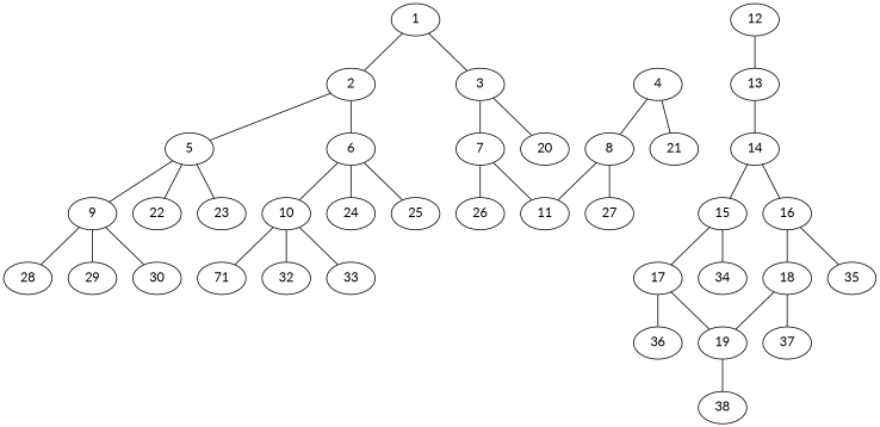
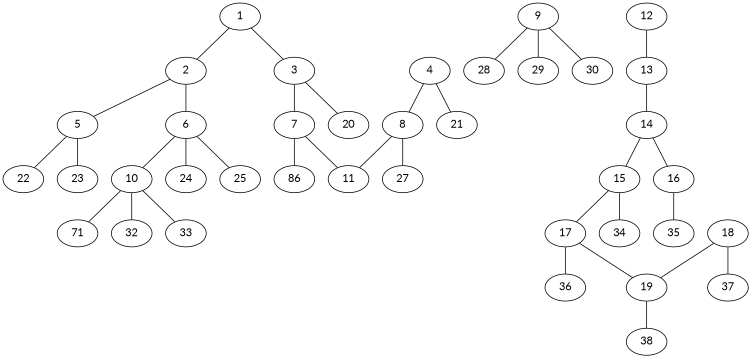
  graph {
    fontname=Lato
    node [chem=H fontname=Lato]
    edge [fontname=Lato valence=1]
    1 [chem=C]
    2 [chem=N]
    3 [chem=C]
    5 [chem=C]
    6 [chem=C]
    7 [chem=C]
    20
    4 [chem=C]
    8 [chem=C]
    21
    9 [chem=C]
    22
    23
    10 [chem=C]
    24
    25
    11 [chem=C]
-   26
+   26 [label=86]
    27
    28
    29
    30
    n23 [label=71]
    32
    33
    12 [chem=N]
    13 [chem=N]
    14 [chem=C]
    15 [chem=C]
    16 [chem=C]
    17 [chem=C]
    34
    18 [chem=C]
    35
    19 [chem=C]
    36
    37
    38
    1 -- 2
    1 -- 3 [valence=2]
    2 -- 5
    2 -- 6
    3 -- 7
    3 -- 20
-   5 -- 9
    5 -- 22
    5 -- 23
    6 -- 10
    6 -- 24
    6 -- 25
    7 -- 11 [valence=2]
    7 -- 26
    4 -- 8 [valence=2]
    4 -- 21
    8 -- 11
    8 -- 27
    9 -- 28
    9 -- 29
    9 -- 30
    10 -- n23
    10 -- 32
    10 -- 33
    12 -- 13 [valence=2]
    13 -- 14
    14 -- 15 [valence=2]
    14 -- 16
    15 -- 17
    15 -- 34
-   16 -- 18 [valence=2]
    16 -- 35
    17 -- 19 [valence=2]
    17 -- 36
    18 -- 19
    18 -- 37
    19 -- 38
  }
